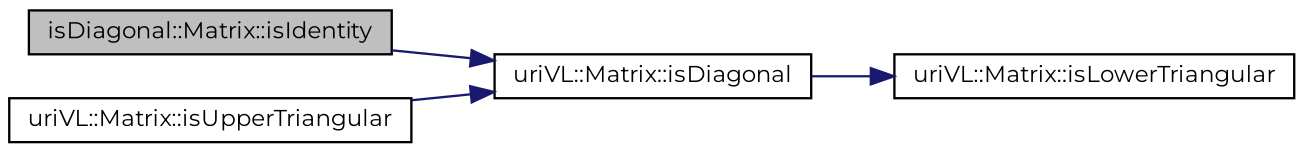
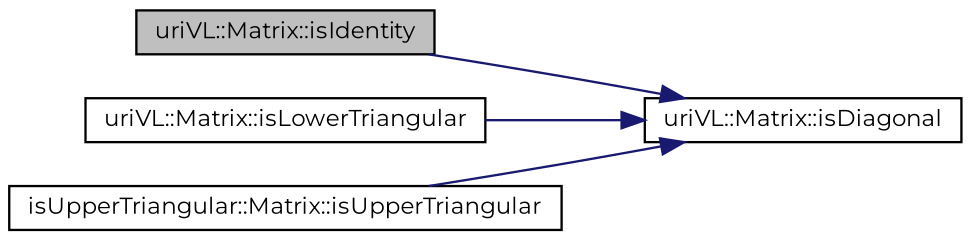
  digraph {
    fontname=Montserrat
    rankdir=LR
    node [color=black fillcolor=white fontname=Montserrat fontsize=10 shape=record style=filled]
    edge [color=midnightblue fontname=Montserrat fontsize=10 labelfontname=Helvetica labelfontsize=10 style=solid]
-   n1 [fillcolor=grey75 fontcolor=black height=0.2 label="isDiagonal::Matrix::isIdentity" width=0.4]
+   n1 [fillcolor=grey75 fontcolor=black height=0.2 label="uriVL::Matrix::isIdentity" width=0.4]
    n2 [height=0.2 label="uriVL::Matrix::isDiagonal" width=0.4]
    n3 [height=0.2 label="uriVL::Matrix::isLowerTriangular" width=0.4]
-   n4 [height=0.2 label="uriVL::Matrix::isUpperTriangular" width=0.4]
+   n4 [height=0.2 label="isUpperTriangular::Matrix::isUpperTriangular" width=0.4]
    n1 -> n2
-   n2 -> n3
+   n3 -> n2
    n4 -> n2
  }
